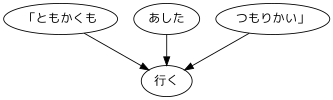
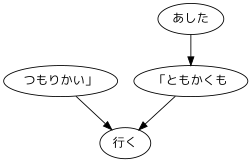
  digraph {
    fontname="DejaVu Sans Mono"
    node [fontname="DejaVu Sans Mono"]
    edge [fontname="DejaVu Sans Mono"]
    n1 [label="「ともかくも"]
    n2 [label="行く"]
    n3 [label="あした"]
    n4 [label="つもりかい」"]
    n1 -> n2
-   n3 -> n2
+   n3 -> n1
    n4 -> n2
  }
